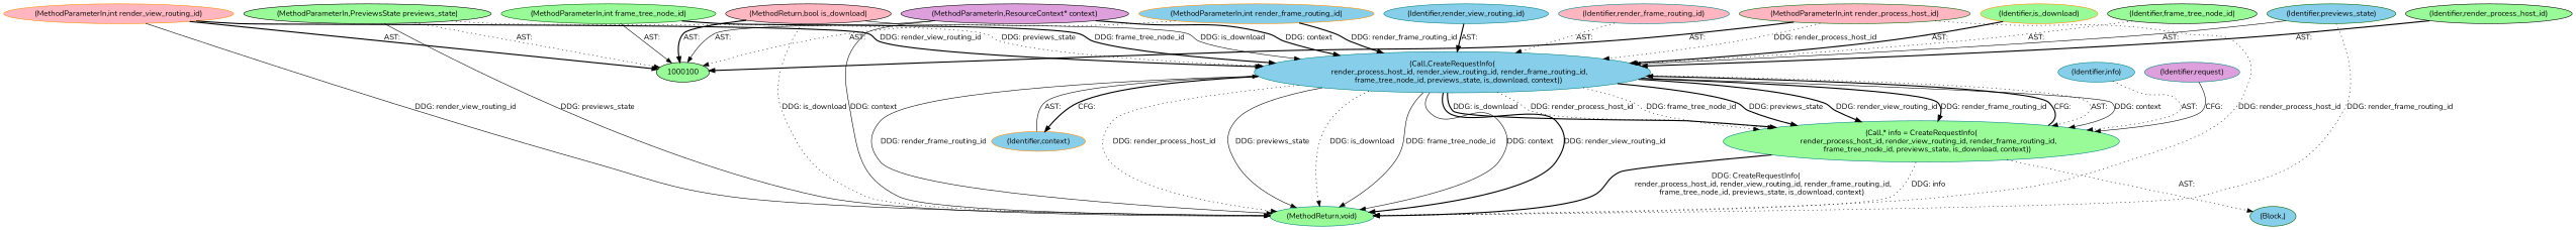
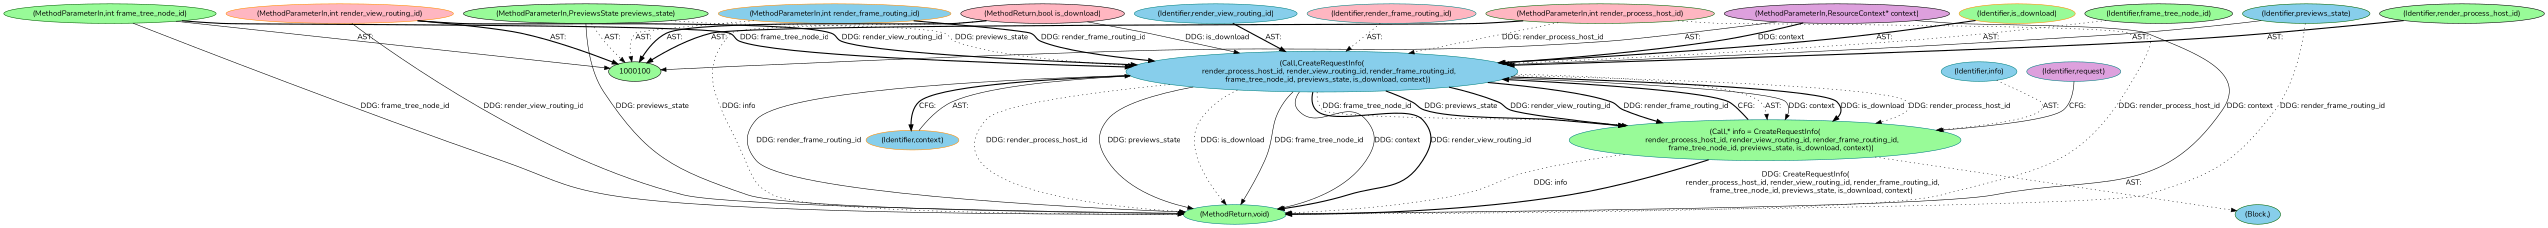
  digraph {
    fontname=Nunito
    node [color=teal fillcolor=palegreen fontname=Nunito style=filled]
    edge [fontname=Nunito style=bold]
    n1 [fillcolor=skyblue label="(Call,CreateRequestInfo(\n       render_process_host_id, render_view_routing_id, render_frame_routing_id,\n      frame_tree_node_id, previews_state, is_download, context))"]
    n2 [label="(Call,* info = CreateRequestInfo(\n       render_process_host_id, render_view_routing_id, render_frame_routing_id,\n      frame_tree_node_id, previews_state, is_download, context))"]
    n3 [color=darkorange fillcolor=skyblue label="(Identifier,context)"]
    n4 [label="(MethodReturn,void)"]
    n5 [color=darkgreen fillcolor=skyblue label="(Block,)"]
    n6 [color=darkgreen fillcolor=lightpink label="(MethodParameterIn,int render_process_host_id)"]
    1000100 [color=black]
    n8 [color=darkorange fillcolor=lightpink label="(MethodParameterIn,int render_view_routing_id)"]
    n9 [color=darkorange fillcolor=skyblue label="(MethodParameterIn,int render_frame_routing_id)"]
    n10 [color=darkgreen label="(MethodParameterIn,int frame_tree_node_id)"]
    n11 [color=black label="(MethodParameterIn,PreviewsState previews_state)"]
    n12 [color=black fillcolor=lightpink label="(MethodReturn,bool is_download)"]
    n13 [color=black fillcolor=plum label="(MethodParameterIn,ResourceContext* context)"]
    n14 [color=darkorange label="(Identifier,is_download)"]
    n15 [color=black label="(Identifier,frame_tree_node_id)"]
    n16 [color=darkgreen fillcolor=skyblue label="(Identifier,previews_state)"]
    n17 [fillcolor=skyblue label="(Identifier,info)"]
    n18 [color=black label="(Identifier,render_process_host_id)"]
    n19 [fillcolor=plum label="(Identifier,request)"]
    n20 [fillcolor=skyblue label="(Identifier,render_view_routing_id)"]
    n21 [fillcolor=lightpink label="(Identifier,render_frame_routing_id)"]
    n1 -> n2 [label="AST: " style=dotted]
    n1 -> n2 [label="DDG: context" style=solid]
    n1 -> n2 [label="DDG: is_download"]
    n1 -> n2 [label="DDG: render_process_host_id" style=dotted]
    n1 -> n2 [label="DDG: frame_tree_node_id" style=dotted]
    n1 -> n2 [label="DDG: previews_state"]
    n1 -> n2 [label="DDG: render_view_routing_id"]
    n1 -> n2 [label="DDG: render_frame_routing_id"]
    n1 -> n3 [label="CFG: "]
    n1 -> n4 [label="DDG: render_frame_routing_id" style=solid]
    n1 -> n4 [label="DDG: render_process_host_id" style=dotted]
    n1 -> n4 [label="DDG: previews_state" style=solid]
    n1 -> n4 [label="DDG: is_download" style=dotted]
    n1 -> n4 [label="DDG: frame_tree_node_id" style=solid]
    n1 -> n4 [label="DDG: context" style=solid]
    n1 -> n4 [label="DDG: render_view_routing_id"]
    n2 -> n1 [label="CFG: "]
    n2 -> n4 [label="DDG: CreateRequestInfo(\n       render_process_host_id, render_view_routing_id, render_frame_routing_id,\n      frame_tree_node_id, previews_state, is_download, context)"]
    n2 -> n4 [label="DDG: info" style=dotted]
    n2 -> n5 [label="AST: " style=dotted]
    n3 -> n1 [label="AST: " style=solid]
    n6 -> n1 [label="DDG: render_process_host_id" style=dotted]
    n6 -> n4 [label="DDG: render_process_host_id" style=dotted]
    n6 -> 1000100 [label="AST: "]
    n8 -> n1 [label="DDG: render_view_routing_id"]
    n8 -> n4 [label="DDG: render_view_routing_id" style=solid]
    n8 -> 1000100 [label="AST: "]
    n9 -> n1 [label="DDG: render_frame_routing_id"]
    n9 -> 1000100 [label="AST: " style=dotted]
    n10 -> n1 [label="DDG: frame_tree_node_id"]
+   n10 -> n4 [label="DDG: frame_tree_node_id" style=solid]
    n10 -> 1000100 [label="AST: " style=solid]
    n11 -> n1 [label="DDG: previews_state" style=dotted]
    n11 -> n4 [label="DDG: previews_state" style=solid]
    n11 -> 1000100 [label="AST: " style=dotted]
    n12 -> n1 [label="DDG: is_download" style=solid]
-   n12 -> n4 [label="DDG: is_download" style=dotted]
+   n12 -> n4 [label="DDG: info" style=dotted]
    n12 -> 1000100 [label="AST: "]
    n13 -> n1 [label="DDG: context"]
    n13 -> n4 [label="DDG: context" style=solid]
    n13 -> 1000100 [label="AST: " style=solid]
    n14 -> n1 [label="AST: "]
    n15 -> n1 [label="AST: " style=dotted]
    n16 -> n1 [label="AST: " style=solid]
    n16 -> n4 [label="DDG: render_frame_routing_id" style=dotted]
    n17 -> n2 [label="AST: " style=dotted]
    n18 -> n1 [label="AST: "]
    n19 -> n2 [label="CFG: " style=solid]
    n20 -> n1 [label="AST: "]
    n21 -> n1 [label="AST: " style=dotted]
  }
